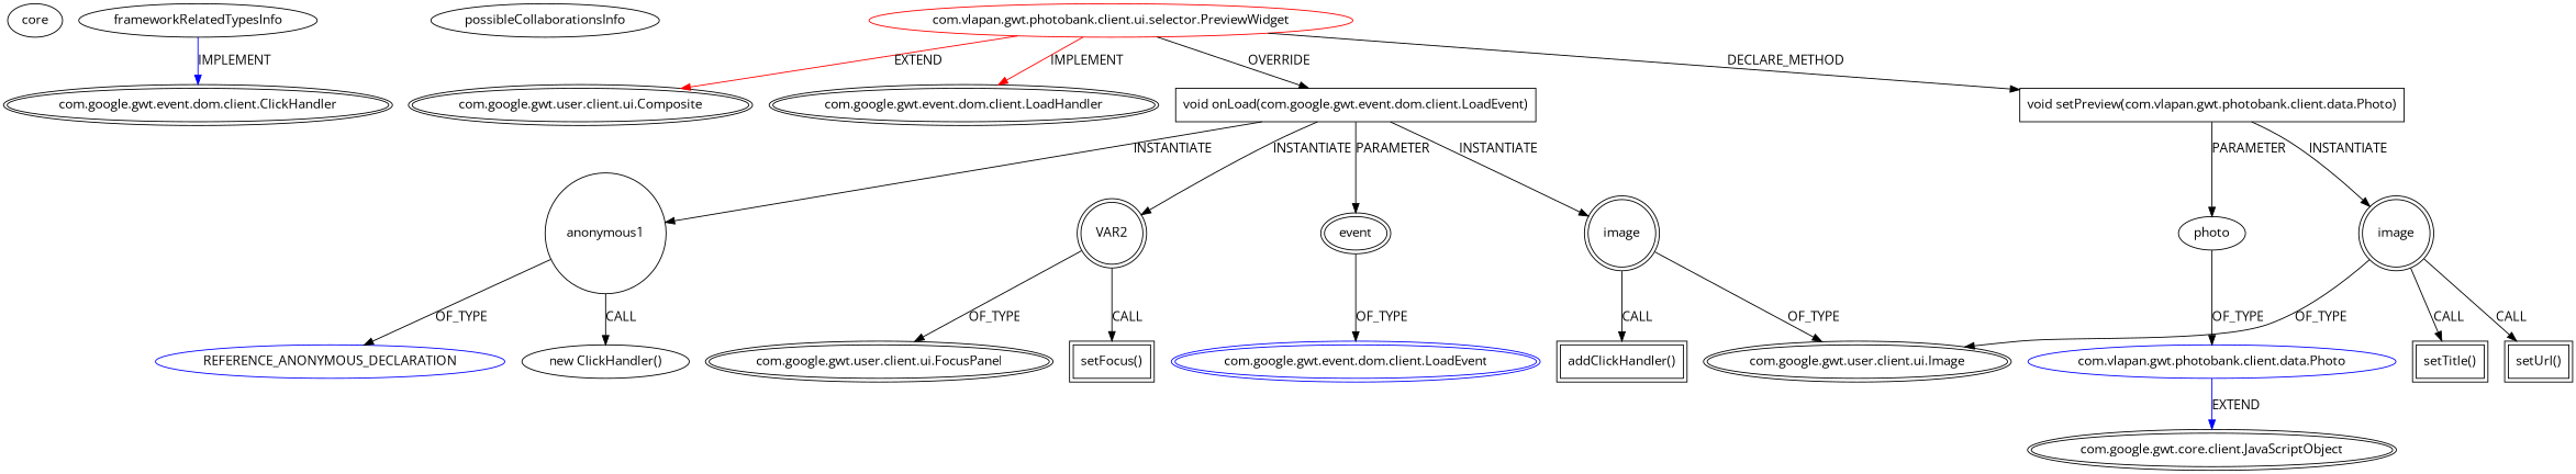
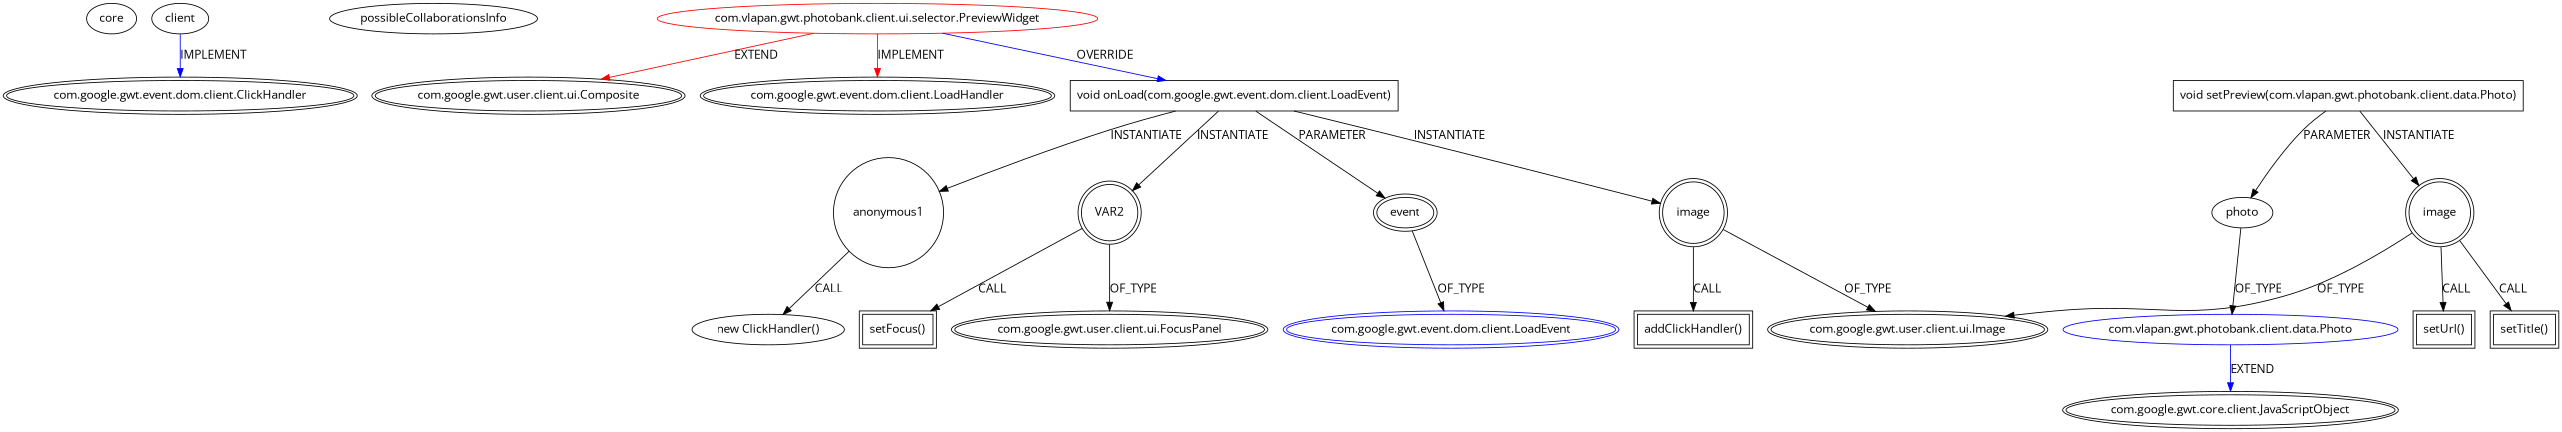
  digraph {
    fontname="Open Sans"
    node [fontname="Open Sans" isFrameworkType=true peripheries=2 vertexType=FRAMEWORK_CLASS_TYPE]
    edge [fontname="Open Sans"]
    n1 [category=extension_graph graphId=4627 isAnonymous=false label=core possibleRelation=true isFrameworkType="" peripheries="" vertexType=""]
-   frameworkRelatedTypesInfo [0="com.google.gwt.user.client.ui.Composite" 1="com.google.gwt.event.dom.client.LoadHandler" isFrameworkType="" peripheries="" vertexType=""]
+   frameworkRelatedTypesInfo [0="com.google.gwt.user.client.ui.Composite" 1="com.google.gwt.event.dom.client.LoadHandler" label=client isFrameworkType="" peripheries="" vertexType=""]
    n3 [label="com.google.gwt.event.dom.client.ClickHandler" vertexType=FRAMEWORK_INTERFACE_TYPE]
    possibleCollaborationsInfo [0="4627~OVERRIDING_METHOD_DECLARATION-INSTANTIATION-~com.google.gwt.user.client.ui.Composite com.google.gwt.event.dom.client.LoadHandler ~com.google.gwt.event.dom.client.ClickHandler ~false~true" 1="4627~CLIENT_METHOD_DECLARATION-PARAMETER_DECLARATION-~com.google.gwt.user.client.ui.Composite com.google.gwt.event.dom.client.LoadHandler ~com.google.gwt.core.client.JavaScriptObject ~false~false" isFrameworkType="" peripheries="" vertexType=""]
    n5 [color=red isFrameworkType=false label="com.vlapan.gwt.photobank.client.ui.selector.PreviewWidget" vertexType=ROOT_CLIENT_CLASS_DECLARATION peripheries=""]
    n6 [label="com.google.gwt.user.client.ui.Composite"]
    n7 [label="com.google.gwt.event.dom.client.LoadHandler" vertexType=FRAMEWORK_INTERFACE_TYPE]
    n8 [isFrameworkType=false label="void onLoad(com.google.gwt.event.dom.client.LoadEvent)" shape=box vertexType=OVERRIDING_METHOD_DECLARATION peripheries=""]
    n9 [isFrameworkType=false label="void setPreview(com.vlapan.gwt.photobank.client.data.Photo)" shape=box vertexType=CLIENT_METHOD_DECLARATION peripheries=""]
    n10 [label=event vertexType=PARAMETER_DECLARATION]
    n11 [label=image shape=circle vertexType=VARIABLE_EXPRESION]
    n12 [isFrameworkType=false label=anonymous1 shape=circle vertexType=VARIABLE_EXPRESION peripheries=""]
    n13 [label=VAR2 shape=circle vertexType=VARIABLE_EXPRESION]
    n14 [isFrameworkType=false label=photo vertexType=PARAMETER_DECLARATION peripheries=""]
    n15 [label=image shape=circle vertexType=VARIABLE_EXPRESION]
    n16 [color=blue label="com.google.gwt.event.dom.client.LoadEvent"]
    n17 [label="com.google.gwt.user.client.ui.Image"]
    n18 [label="addClickHandler()" shape=box vertexType=INSIDE_CALL]
-   n19 [color=blue isFrameworkType=false label=REFERENCE_ANONYMOUS_DECLARATION vertexType=REFERENCE_ANONYMOUS_DECLARATION peripheries=""]
    n20 [isFrameworkType=false label="new ClickHandler()" vertexType=CONSTRUCTOR_CALL peripheries=""]
    n21 [label="com.google.gwt.user.client.ui.FocusPanel"]
    n22 [label="setFocus()" shape=box vertexType=INSIDE_CALL]
    n23 [color=blue isFrameworkType=false label="com.vlapan.gwt.photobank.client.data.Photo" vertexType=REFERENCE_CLIENT_CLASS_DECLARATION peripheries=""]
    n24 [label="setUrl()" shape=box vertexType=INSIDE_CALL]
    n25 [label="setTitle()" shape=box vertexType=INSIDE_CALL]
    n26 [label="com.google.gwt.core.client.JavaScriptObject"]
    frameworkRelatedTypesInfo -> n3 [color=blue label=IMPLEMENT]
    n5 -> n6 [color=red label=EXTEND]
    n5 -> n7 [color=red label=IMPLEMENT]
-   n5 -> n8 [label=OVERRIDE]
-   n5 -> n9 [label=DECLARE_METHOD]
+   n5 -> n8 [label=OVERRIDE color=blue]
    n8 -> n10 [label=PARAMETER]
    n8 -> n11 [label=INSTANTIATE]
    n8 -> n12 [label=INSTANTIATE]
    n8 -> n13 [label=INSTANTIATE]
    n9 -> n14 [label=PARAMETER]
    n9 -> n15 [label=INSTANTIATE]
    n10 -> n16 [label=OF_TYPE]
    n11 -> n17 [label=OF_TYPE]
    n11 -> n18 [label=CALL]
-   n12 -> n19 [label=OF_TYPE]
    n12 -> n20 [label=CALL]
    n13 -> n21 [label=OF_TYPE]
    n13 -> n22 [label=CALL]
    n14 -> n23 [label=OF_TYPE]
    n15 -> n17 [label=OF_TYPE]
    n15 -> n24 [label=CALL]
    n15 -> n25 [label=CALL]
    n23 -> n26 [color=blue label=EXTEND]
  }
